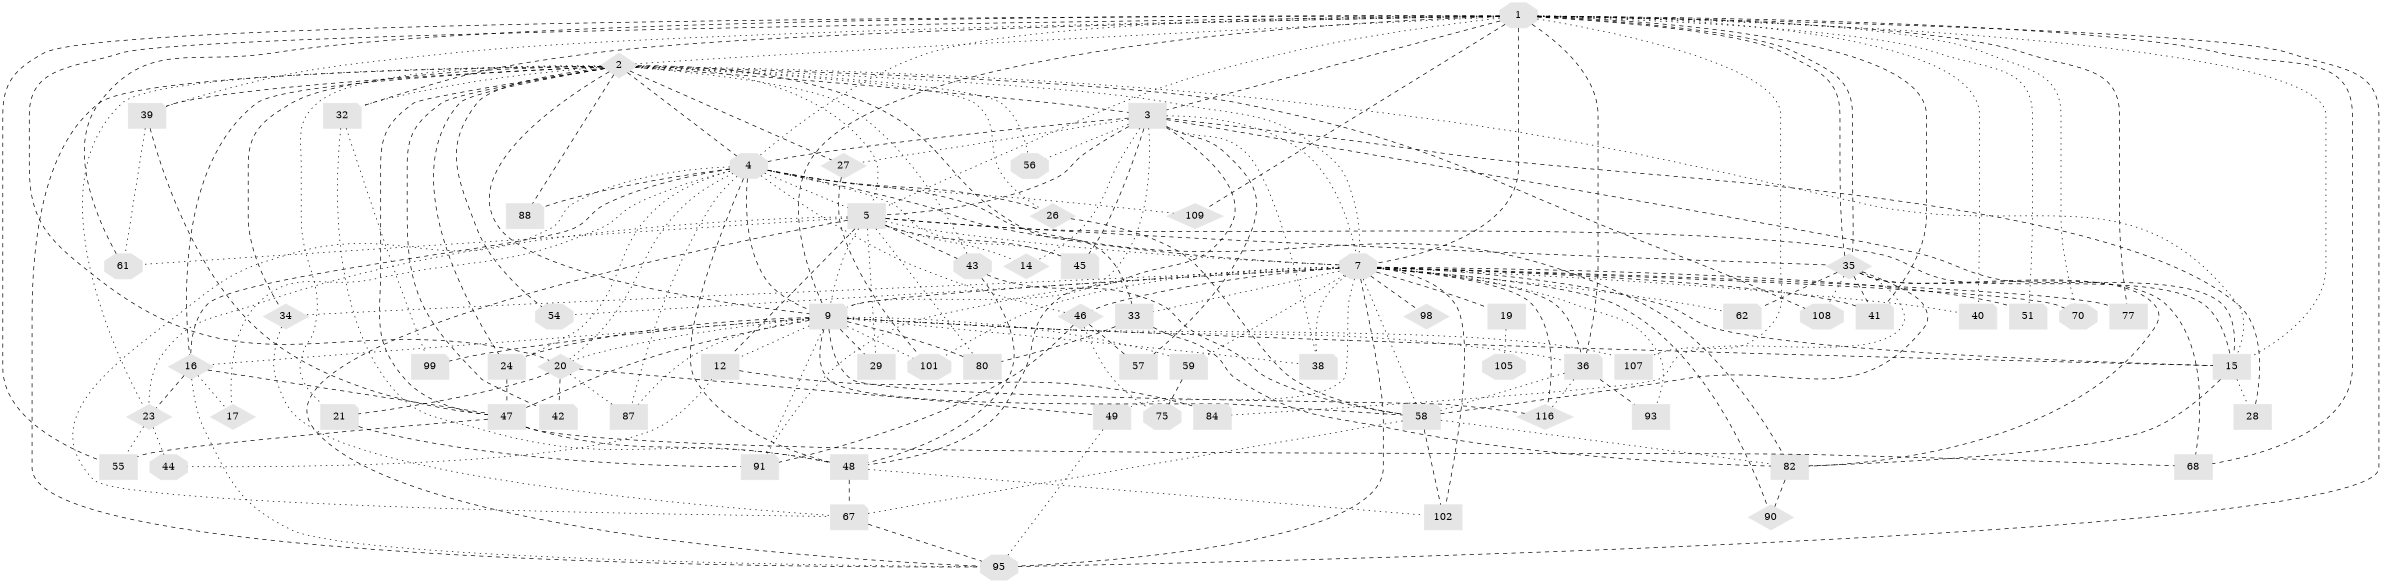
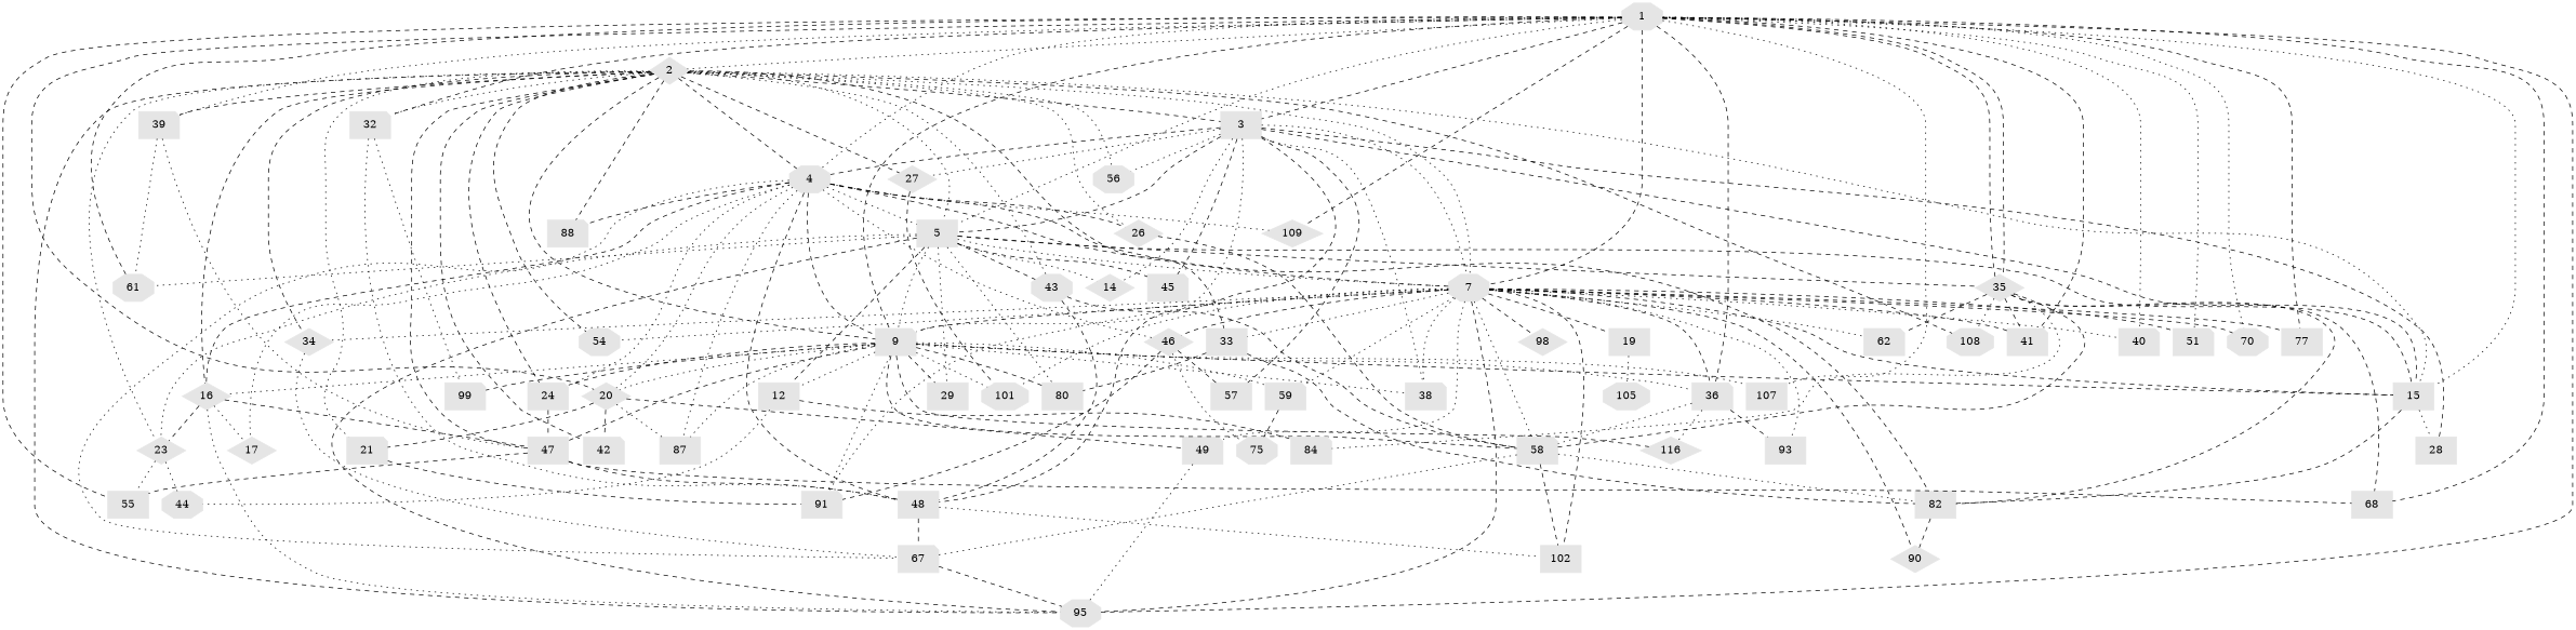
  graph {
    node [color=gray90 shape=note style=filled]
    edge [style=dashed]
    2 [shape=diamond super="+6"]
    3 [shape=box]
    4 [shape=octagon]
    5 [shape=box]
    7 [shape=octagon super="+8+103"]
    9 [super="+30+81+13+10"]
    15 [shape=box super="+131+69+22+104"]
    32 [super="+76"]
    39
    95 [shape=octagon super="+135+124+96+115"]
    16 [shape=diamond super="+74+65"]
    21 [super="+130+25"]
    24 [super="+72"]
    26 [shape=diamond]
    27 [shape=diamond]
    33 [shape=box]
    34 [shape=diamond]
    42
    43 [shape=octagon]
    47 [shape=box super="+71+53+64+100"]
    54 [shape=octagon]
    56 [shape=octagon]
    88 [super="+142"]
    108 [shape=octagon]
    23 [shape=diamond]
    1 [shape=octagon]
    20 [shape=diamond]
    35 [shape=diamond super="+52+63"]
    36 [super="+78"]
    40
    41 [super="+60"]
    51
    55 [shape=box super="+122"]
    61 [shape=octagon super="+126"]
    68 [shape=box super="+92"]
    70 [shape=octagon]
    77 [shape=box super="+117"]
    107 [shape=box]
    109 [shape=diamond]
    14 [shape=diamond]
    28 [shape=box]
    38 [super="+123+120"]
    45 [super="+113"]
    48 [shape=box super="+127"]
    57 [shape=box]
    17 [shape=diamond]
    46 [shape=diamond]
    67 [super="+79"]
    82 [shape=box super="+83"]
    87 [shape=box super="+112"]
    12 [shape=box]
    29 [shape=box]
    80 [shape=box super="+106"]
    19 [shape=box]
    49 [super="+137+114"]
    58 [super="+86+97+111"]
    59
    62
    90 [shape=diamond]
    91
    93 [shape=box]
    98 [shape=diamond]
    102 [shape=box super="+119"]
    116 [shape=diamond]
    101 [shape=octagon]
    99
    n67 [label=84]
    105 [shape=octagon]
    75 [shape=octagon]
    44 [shape=octagon]
    2 -- 3 [weight=2]
    2 -- 4 [weight=2]
    2 -- 5 [style=dotted weight=2]
    2 -- 7 [style=dotted weight=4]
    2 -- 9 [weight=4]
    2 -- 15 [style=dotted]
    2 -- 32 [style=dotted]
    2 -- 39
    2 -- 95
    2 -- 16
    2 -- 21 [style=dotted weight=3]
    2 -- 24
    2 -- 26 [style=dotted]
    2 -- 27
    2 -- 33
    2 -- 34
    2 -- 42
    2 -- 43 [style=dotted]
    2 -- 47
    2 -- 54
    2 -- 56 [style=dotted]
    2 -- 88 [weight=2]
    2 -- 108
    2 -- 23 [style=dotted]
    3 -- 4
    3 -- 5
    3 -- 7 [style=dotted weight=2]
    3 -- 9 [style=dotted weight=3]
    3 -- 15
    3 -- 27 [style=dotted]
    3 -- 56 [style=dotted]
    3 -- 14 [style=dotted]
    3 -- 28
    3 -- 38 [style=dotted]
    3 -- 45
    3 -- 48
    3 -- 57
    4 -- 5 [style=dotted]
    4 -- 7 [weight=2]
    4 -- 9 [weight=3]
    4 -- 16 [weight=2]
    4 -- 24 [style=dotted]
    4 -- 26
    4 -- 88
    4 -- 20 [style=dotted]
    4 -- 109 [style=dotted]
-   4 -- 45 [style=dotted weight=2]
    4 -- 48
    4 -- 17 [style=dotted]
    4 -- 46 [style=dotted]
    4 -- 67 [style=dotted]
    4 -- 82
    4 -- 87 [style=dotted]
    5 -- 7 [style=dotted weight=2]
    5 -- 9 [style=dotted weight=5]
    5 -- 15
    5 -- 95
    5 -- 43
    5 -- 23 [style=dotted]
    5 -- 35
    5 -- 61 [style=dotted]
    5 -- 14 [style=dotted]
    5 -- 45
    5 -- 12
    5 -- 29 [style=dotted]
    5 -- 80 [style=dotted]
    7 -- 9 [weight=7]
    7 -- 15 [weight=2]
    7 -- 95 [weight=2]
    7 -- 33 [style=dotted]
    7 -- 34 [style=dotted]
    7 -- 54 [style=dotted]
    7 -- 36
    7 -- 40 [style=dotted]
    7 -- 41
    7 -- 51
    7 -- 70
    7 -- 77 [weight=2]
    7 -- 38 [style=dotted weight=2]
    7 -- 46
    7 -- 19
    7 -- 49 [style=dotted]
    7 -- 58 [style=dotted weight=2]
    7 -- 59 [style=dotted]
    7 -- 62 [style=dotted]
    7 -- 90
    7 -- 91 [style=dotted]
    7 -- 93 [style=dotted]
    7 -- 98
    7 -- 102 [weight=2]
-   7 -- 116
    7 -- 101 [style=dotted weight=2]
    9 -- 15 [weight=2]
    9 -- 16 [style=dotted]
    9 -- 24
    9 -- 47 [weight=2]
    9 -- 20 [style=dotted]
    9 -- 36 [style=dotted]
    9 -- 107 [style=dotted]
    9 -- 38 [style=dotted]
    9 -- 87 [style=dotted]
    9 -- 12 [style=dotted]
    9 -- 29
    9 -- 80
    9 -- 58 [weight=2]
    9 -- 59 [style=dotted]
    9 -- 91 [style=dotted]
    9 -- 116
    9 -- 101 [style=dotted]
    9 -- 99
    15 -- 28 [style=dotted]
    15 -- 82
    32 -- 48 [style=dotted]
    32 -- 99 [style=dotted]
-   39 -- 47
+   39 -- 47 [style=dotted]
    39 -- 61 [style=dotted]
    16 -- 95 [style=dotted]
    16 -- 47
    16 -- 23
    16 -- 17 [style=dotted]
    21 -- 91
    24 -- 47
    26 -- 58
    27 -- 101
    33 -- 82
    33 -- 80
    34 -- 67 [style=dotted]
    43 -- 48
    43 -- 58
    47 -- 55
    47 -- 68
    47 -- 48
    23 -- 55 [style=dotted]
    23 -- 44 [style=dotted]
    1 -- 2 [style=dotted weight=2]
    1 -- 3
    1 -- 4 [style=dotted]
    1 -- 5 [style=dotted]
    1 -- 7 [weight=2]
    1 -- 9 [weight=2]
    1 -- 15 [style=dotted]
    1 -- 32
    1 -- 39 [style=dotted]
    1 -- 95
    1 -- 20
    1 -- 35 [weight=2]
    1 -- 35
    1 -- 36
    1 -- 40 [style=dotted]
    1 -- 41
    1 -- 51 [style=dotted]
    1 -- 55
    1 -- 61
    1 -- 68
    1 -- 70 [style=dotted]
    1 -- 77
    1 -- 107 [style=dotted]
    1 -- 109
    20 -- 21
    20 -- 42
    20 -- 87 [style=dotted]
    20 -- 49
    35 -- 108 [style=dotted]
    35 -- 41
    35 -- 68
    35 -- 82
    35 -- 58
    35 -- 62 [weight=2]
    35 -- n67 [style=dotted]
    36 -- 58 [style=dotted]
    36 -- 93
    36 -- 116 [style=dotted]
    48 -- 67
    48 -- 102 [style=dotted]
    46 -- 57
    46 -- 91
    46 -- 75 [style=dotted]
    67 -- 95
    82 -- 90
    12 -- n67
    12 -- 44 [style=dotted]
    19 -- 105 [style=dotted]
    49 -- 95 [style=dotted]
    58 -- 67 [style=dotted]
    58 -- 82 [style=dotted]
    58 -- 102
    59 -- 75
  }
